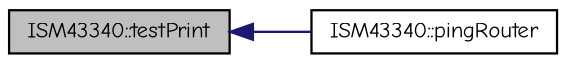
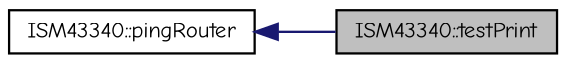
  digraph {
    rankdir=LR
    fontname="Comic Neue"
    node [color=black fontname="Comic Neue" fontsize=10 shape=record style=filled]
    n1 [fillcolor=grey75 fontcolor=black height=0.2 label="ISM43340::testPrint" width=0.4]
    n2 [fillcolor=white height=0.2 label="ISM43340::pingRouter" width=0.4]
-   n1 -> n2 [color=midnightblue dir=back fontname="Comic Neue" fontsize=10 labelfontname=Helvetica labelfontsize=10 style=solid]
+   n2 -> n1 [color=midnightblue dir=back fontname="Comic Neue" fontsize=10 labelfontname=Helvetica labelfontsize=10 style=solid]
  }
